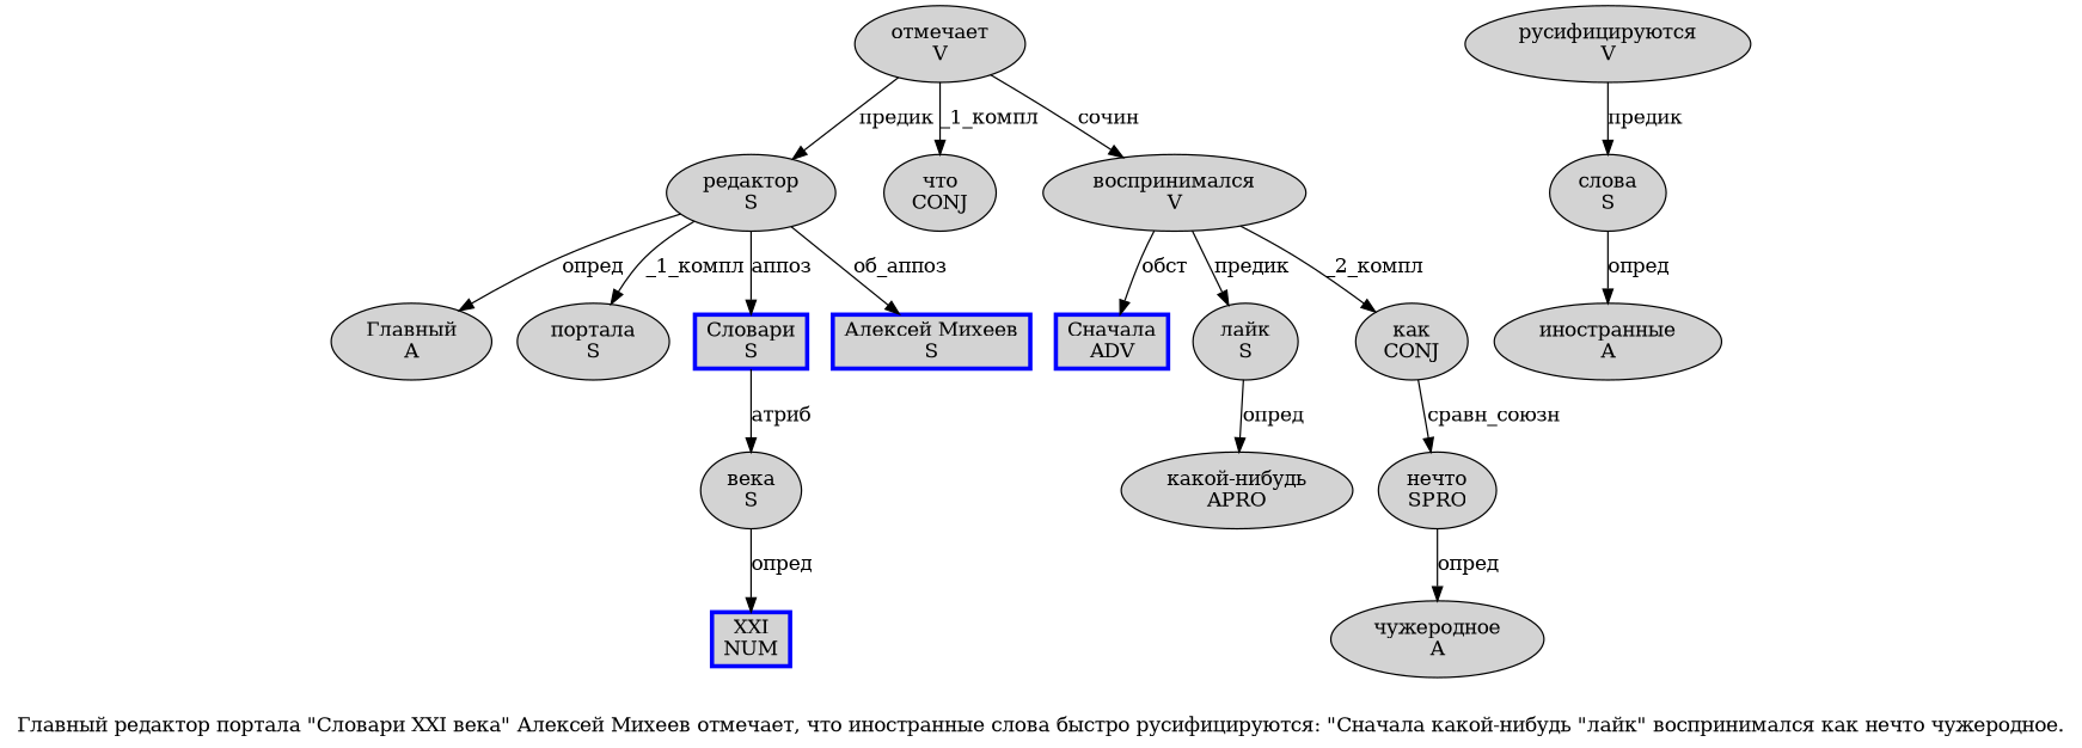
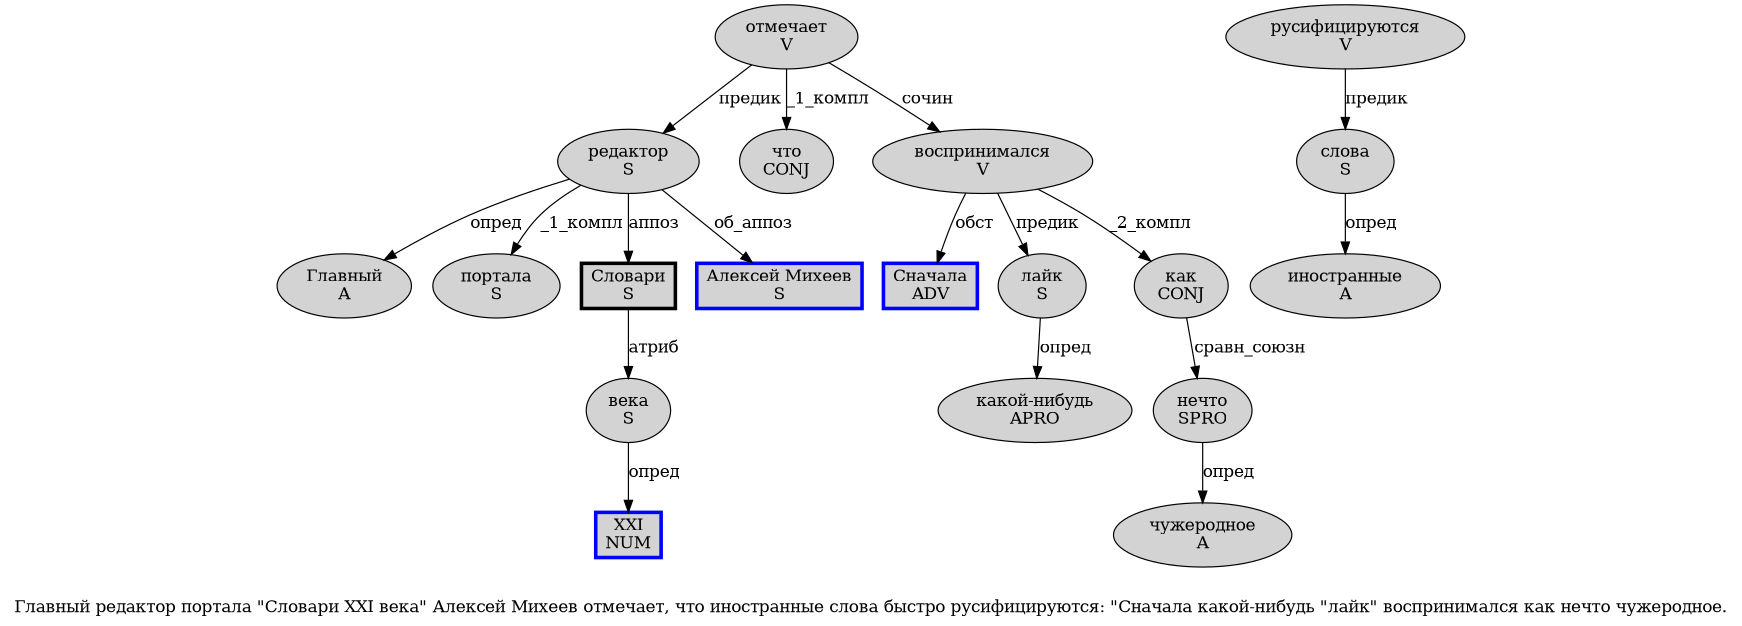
  digraph {
    label="Главный редактор портала \"Словари XXI века\" Алексей Михеев отмечает, что иностранные слова быстро русифицируются: \"Сначала какой-нибудь \"лайк\" воспринимался как нечто чужеродное."
    node [fillcolor=lightgray penwidth=1 shape=ellipse style=filled]
    n1 [label="Главный\nA"]
    n2 [label="редактор\nS"]
    n3 [label="портала\nS"]
-   n4 [color=blue label="Словари\nS" penwidth=3 shape=box]
+   n4 [color=black label="Словари\nS" penwidth=3 shape=box]
    n5 [color=blue label="Алексей Михеев\nS" penwidth=3 shape=box]
    n6 [label="века\nS"]
    n7 [color=blue label="XXI\nNUM" penwidth=3 shape=box]
    n8 [label="отмечает\nV"]
    n9 [label="что\nCONJ"]
    n10 [label="воспринимался\nV"]
    n11 [color=blue label="Сначала\nADV" penwidth=3 shape=box]
    n12 [label="лайк\nS"]
    n13 [label="как\nCONJ"]
    n14 [label="русифицируются\nV"]
    n15 [label="слова\nS"]
    n16 [label="иностранные\nA"]
    n17 [label="какой-нибудь\nAPRO"]
    n18 [label="нечто\nSPRO"]
    n19 [label="чужеродное\nA"]
    n2 -> n1 [label="опред"]
    n2 -> n3 [label="_1_компл"]
    n2 -> n4 [label="аппоз"]
    n2 -> n5 [label="об_аппоз"]
    n4 -> n6 [label="атриб"]
    n6 -> n7 [label="опред"]
    n8 -> n2 [label="предик"]
    n8 -> n9 [label="_1_компл"]
    n8 -> n10 [label="сочин"]
    n10 -> n11 [label="обст"]
    n10 -> n12 [label="предик"]
    n10 -> n13 [label="_2_компл"]
    n12 -> n17 [label="опред"]
    n13 -> n18 [label="сравн_союзн"]
    n14 -> n15 [label="предик"]
    n15 -> n16 [label="опред"]
    n18 -> n19 [label="опред"]
  }
